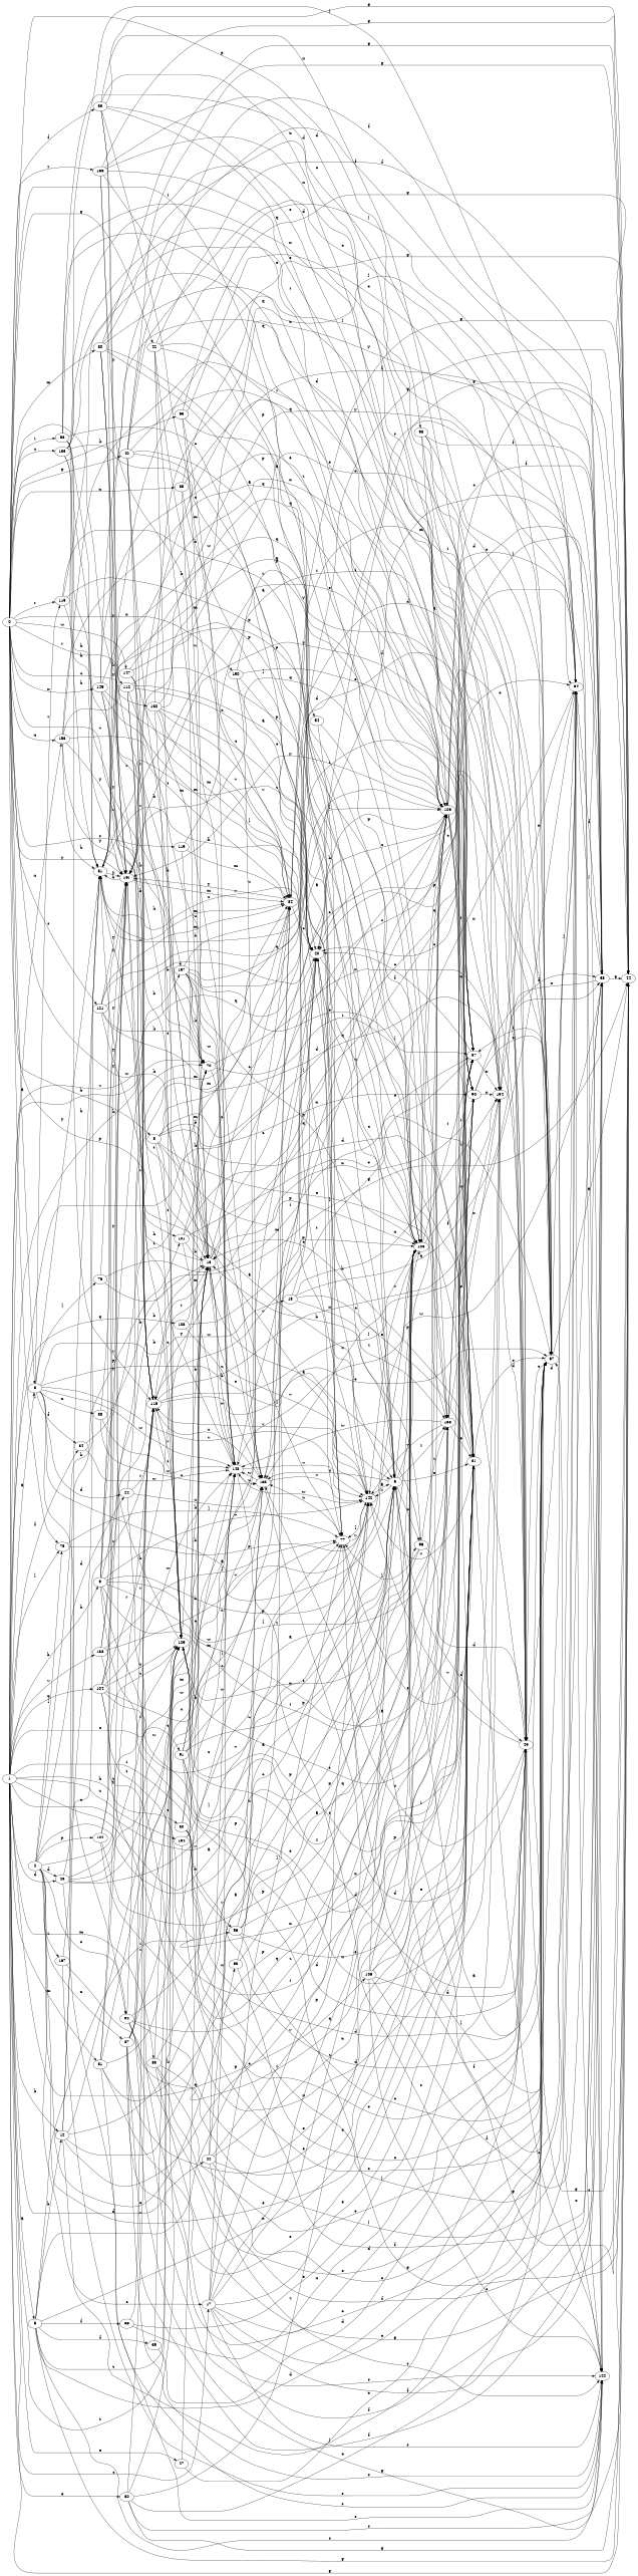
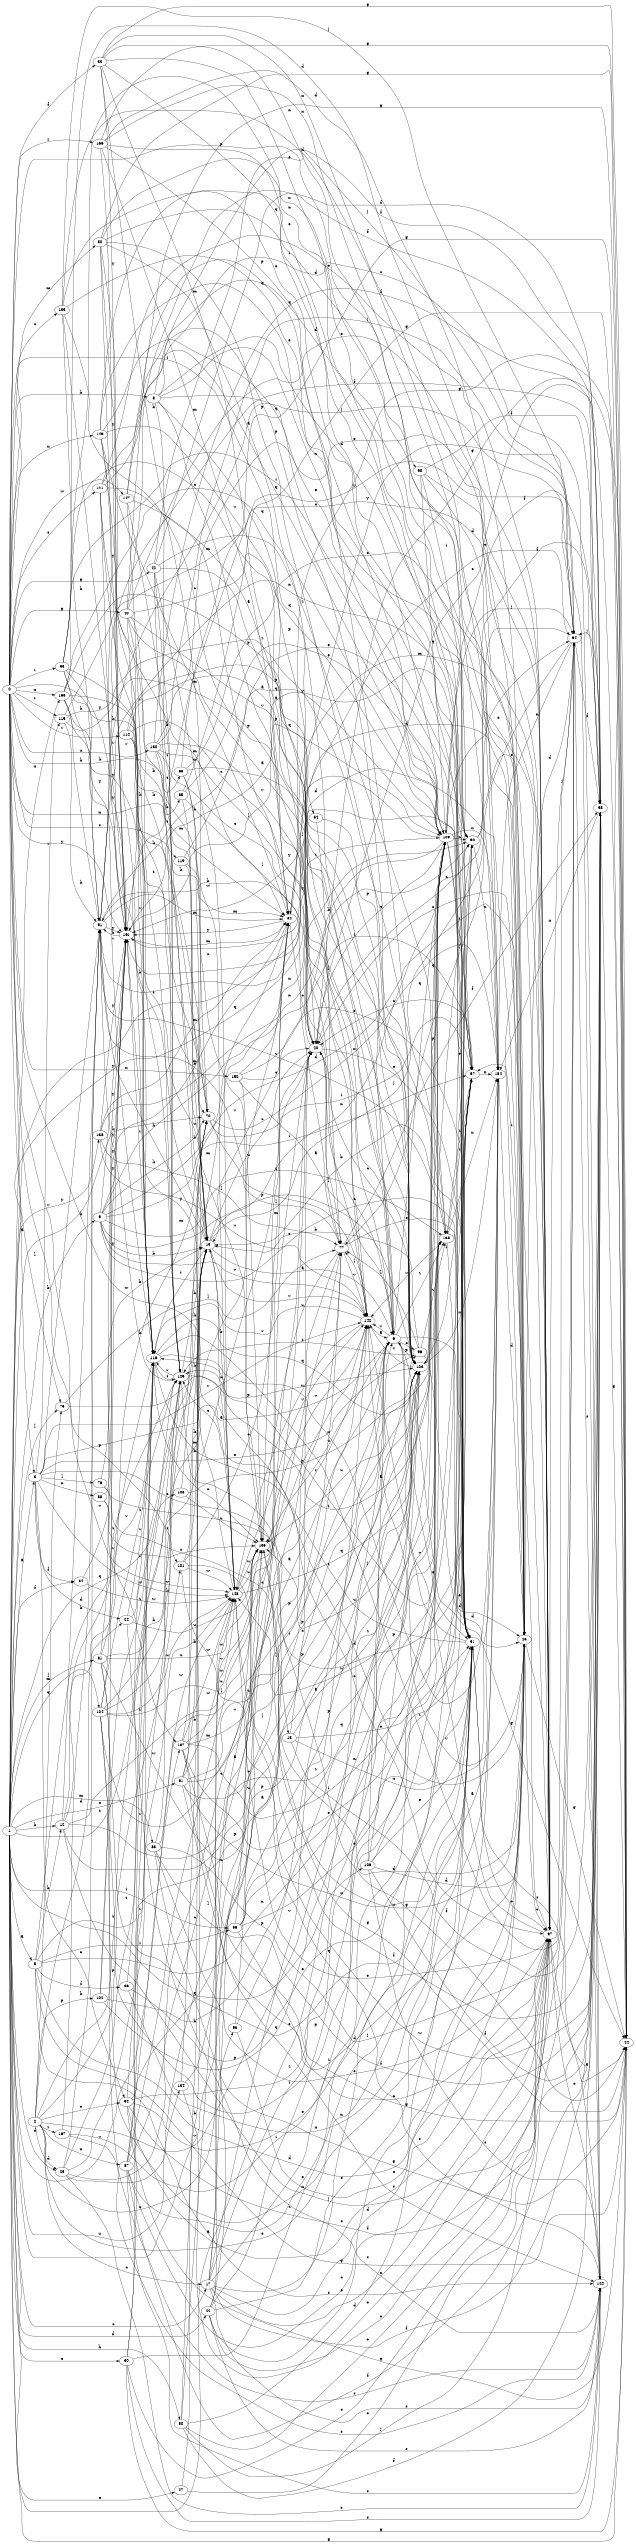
  strict digraph {
    rankdir=LR
    0
    3
    8
    33
    40
    42
    53
    54
    65
    70
    75
    80
    85
    98
    101
    112
    115
    119
    121
    130
    133
    137
    147
    148
    149
    150
    153
    161
    166
    6
    34
    142
    24
    94
    18
    51
    76
    88
    96
    129
    31
    103
    25
    90
    122
    38
    44
    109
    13
    84
    154
    116
    97
    64
    168
    20
    77
    57
    135
    1
    5
    9
    12
    17
    22
    23
    27
    30
    50
    56
    81
    83
    91
    104
    106
    108
    134
    138
-   35
    36
    2
    87
    93
    102
    167
    0 -> 3 [label=a]
    0 -> 8 [label=b]
    0 -> 33 [label=f]
    0 -> 40 [label=g]
    0 -> 42 [label=g]
    0 -> 53 [label=i]
    0 -> 54 [label=i]
    0 -> 65 [label=k]
    0 -> 70 [label=k]
    0 -> 75 [label=l]
    0 -> 80 [label=m]
    0 -> 85 [label=n]
    0 -> 98 [label=p]
    0 -> 101 [label=p]
    0 -> 112 [label=r]
    0 -> 115 [label=r]
    0 -> 119 [label=s]
    0 -> 121 [label=s]
    0 -> 130 [label=u]
    0 -> 133 [label=u]
    0 -> 137 [label=v]
    0 -> 147 [label=w]
    0 -> 148 [label=w]
    0 -> 149 [label=x]
    0 -> 150 [label=x]
    0 -> 153 [label=x]
    0 -> 161 [label=y]
    0 -> 166 [label=z]
    3 -> 115 [label=r]
    3 -> 148 [label=w]
    3 -> 6 [label=a]
    3 -> 34 [label=f]
    3 -> 142 [label=v]
    3 -> 24 [label=d]
    3 -> 94 [label=o]
    3 -> 18 [label=c]
    3 -> 51 [label=y]
    3 -> 76 [label=l]
    3 -> 88 [label=n]
    3 -> 96 [label=o]
    8 -> 142 [label=v]
    8 -> 129 [label=t]
    8 -> 31 [label=e]
    8 -> 103 [label=p]
    8 -> 25 [label=d]
    8 -> 90 [label=n]
    8 -> 122 [label=s]
    8 -> 38 [label=f]
    33 -> 161 [label=y]
    33 -> 31 [label=e]
    33 -> 90 [label=n]
    33 -> 44 [label=g]
    33 -> 109 [label=q]
    33 -> 13 [label=b]
    33 -> 84 [label=m]
    33 -> 154 [label=x]
    40 -> 6 [label=a]
    40 -> 129 [label=t]
    40 -> 103 [label=p]
    40 -> 38 [label=f]
    40 -> 44 [label=g]
    40 -> 109 [label=q]
    40 -> 13 [label=b]
    40 -> 116 [label=r]
    40 -> 97 [label=o]
    42 -> 70 [label=k]
    42 -> 148 [label=w]
    42 -> 6 [label=a]
    42 -> 129 [label=t]
    42 -> 38 [label=f]
    42 -> 64 [label=j]
    42 -> 168 [label=z]
    53 -> 70 [label=k]
    53 -> 161 [label=y]
    53 -> 51 [label=h]
    53 -> 25 [label=d]
-   53 -> 109 [label=q]
    53 -> 154 [label=x]
    53 -> 116 [label=r]
    53 -> 20 [label=c]
    54 -> 103 [label=p]
    54 -> 77 [label=l]
    65 -> 148 [label=w]
    65 -> 44 [label=g]
    65 -> 13 [label=b]
    65 -> 97 [label=o]
    65 -> 168 [label=z]
    70 -> 154 [label=x]
    70 -> 77 [label=l]
    70 -> 57 [label=i]
    75 -> 103 [label=p]
    75 -> 77 [label=l]
    80 -> 161 [label=y]
    80 -> 6 [label=a]
    80 -> 103 [label=p]
    80 -> 90 [label=n]
    80 -> 44 [label=g]
    80 -> 13 [label=b]
    80 -> 116 [label=r]
    80 -> 57 [label=i]
    85 -> 31 [label=e]
    85 -> 44 [label=g]
    85 -> 13 [label=b]
    85 -> 77 [label=l]
    98 -> 25 [label=d]
    98 -> 38 [label=f]
    98 -> 109 [label=q]
    98 -> 97 [label=o]
    98 -> 57 [label=i]
    101 -> 148 [label=w]
    101 -> 38 [label=f]
    101 -> 13 [label=b]
    101 -> 97 [label=o]
    101 -> 20 [label=c]
    112 -> 6 [label=a]
    112 -> 129 [label=t]
    112 -> 103 [label=p]
    112 -> 116 [label=r]
    112 -> 20 [label=c]
    112 -> 135 [label=u]
    115 -> 51 [label=h]
    115 -> 103 [label=p]
    115 -> 97 [label=o]
    115 -> 168 [label=z]
    119 -> 31 [label=e]
    119 -> 13 [label=b]
    119 -> 84 [label=m]
    121 -> 70 [label=k]
    121 -> 161 [label=y]
    121 -> 6 [label=a]
    121 -> 25 [label=d]
    121 -> 109 [label=q]
    121 -> 84 [label=m]
    121 -> 97 [label=o]
    130 -> 142 [label=v]
    130 -> 129 [label=t]
    130 -> 38 [label=f]
    130 -> 97 [label=o]
    130 -> 64 [label=j]
    130 -> 20 [label=c]
    130 -> 77 [label=l]
    130 -> 135 [label=u]
    133 -> 51 [label=h]
    133 -> 31 [label=e]
    133 -> 25 [label=d]
    133 -> 109 [label=q]
    133 -> 116 [label=r]
    133 -> 64 [label=j]
    133 -> 20 [label=c]
    137 -> 70 [label=k]
    137 -> 148 [label=w]
    137 -> 31 [label=e]
    137 -> 103 [label=p]
    137 -> 122 [label=s]
    137 -> 44 [label=g]
    137 -> 57 [label=i]
    137 -> 135 [label=u]
    147 -> 103 [label=p]
    147 -> 109 [label=q]
    147 -> 13 [label=b]
    147 -> 84 [label=m]
    147 -> 116 [label=r]
    148 -> 161 [label=y]
    148 -> 142 [label=v]
    148 -> 122 [label=s]
    148 -> 109 [label=q]
    148 -> 13 [label=b]
    148 -> 135 [label=u]
    149 -> 70 [label=k]
    149 -> 161 [label=y]
    149 -> 142 [label=v]
    149 -> 31 [label=e]
    149 -> 25 [label=d]
    149 -> 109 [label=q]
    149 -> 84 [label=m]
    150 -> 6 [label=a]
    150 -> 31 [label=e]
    150 -> 20 [label=c]
    150 -> 57 [label=i]
    150 -> 135 [label=u]
    153 -> 161 [label=y]
    153 -> 51 [label=h]
    153 -> 103 [label=p]
    153 -> 109 [label=q]
    153 -> 13 [label=b]
    153 -> 84 [label=m]
    153 -> 57 [label=i]
    161 -> 51 [label=h]
    161 -> 109 [label=q]
    161 -> 84 [label=m]
    161 -> 116 [label=r]
    166 -> 161 [label=y]
    166 -> 31 [label=e]
    166 -> 103 [label=p]
    166 -> 25 [label=d]
    166 -> 44 [label=g]
    166 -> 84 [label=m]
    166 -> 154 [label=x]
    6 -> 142 [label=v]
    6 -> 96 [label=o]
    6 -> 31 [label=e]
    6 -> 103 [label=p]
    6 -> 25 [label=d]
    6 -> 44 [label=g]
    6 -> 109 [label=q]
    6 -> 168 [label=z]
    6 -> 20 [label=c]
    6 -> 135 [label=u]
    34 -> 148 [label=w]
    34 -> 13 [label=b]
    142 -> 148 [label=w]
    142 -> 6 [label=a]
    142 -> 116 [label=r]
    142 -> 77 [label=l]
    24 -> 122 [label=s]
    24 -> 84 [label=m]
    24 -> 116 [label=r]
    24 -> 135 [label=u]
    94 -> 6 [label=a]
    94 -> 31 [label=e]
    94 -> 38 [label=f]
    94 -> 44 [label=g]
    94 -> 116 [label=r]
    94 -> 97 [label=o]
    94 -> 168 [label=z]
    18 -> 31 [label=e]
    18 -> 38 [label=f]
    18 -> 154 [label=x]
    18 -> 168 [label=z]
    18 -> 20 [label=c]
    51 -> 161 [label=y]
    51 -> 142 [label=v]
    51 -> 25 [label=d]
    51 -> 90 [label=n]
    51 -> 38 [label=f]
    51 -> 109 [label=q]
    51 -> 84 [label=m]
    51 -> 64 [label=j]
    51 -> 168 [label=z]
    76 -> 161 [label=y]
    76 -> 44 [label=g]
    76 -> 57 [label=i]
    88 -> 148 [label=w]
    88 -> 161 [label=y]
    88 -> 135 [label=u]
    96 -> 129 [label=t]
    96 -> 25 [label=d]
    96 -> 13 [label=b]
    96 -> 168 [label=z]
    96 -> 77 [label=l]
    129 -> 51 [label=h]
    129 -> 25 [label=d]
    129 -> 44 [label=g]
    129 -> 13 [label=b]
    129 -> 116 [label=r]
    31 -> 142 [label=v]
    31 -> 129 [label=t]
    31 -> 122 [label=s]
    31 -> 13 [label=b]
    31 -> 97 [label=o]
    103 -> 142 [label=v]
    103 -> 109 [label=q]
    103 -> 154 [label=x]
    103 -> 20 [label=c]
    103 -> 57 [label=i]
    103 -> 135 [label=u]
    25 -> 142 [label=v]
    25 -> 44 [label=g]
    25 -> 97 [label=o]
    25 -> 135 [label=u]
    90 -> 161 [label=y]
    90 -> 129 [label=t]
    90 -> 38 [label=f]
    90 -> 154 [label=x]
    90 -> 97 [label=o]
    122 -> 161 [label=y]
    122 -> 97 [label=o]
    38 -> 148 [label=w]
    38 -> 44 [label=g]
    38 -> 154 [label=x]
    38 -> 64 [label=j]
    44 -> 20 [label=c]
    109 -> 161 [label=y]
    109 -> 31 [label=e]
    109 -> 103 [label=p]
    109 -> 90 [label=n]
    109 -> 38 [label=f]
    109 -> 13 [label=b]
    109 -> 154 [label=x]
    109 -> 97 [label=o]
    109 -> 64 [label=j]
    109 -> 20 [label=c]
    109 -> 57 [label=i]
    109 -> 135 [label=u]
    13 -> 148 [label=w]
    13 -> 6 [label=a]
    13 -> 142 [label=v]
    13 -> 51 [label=h]
    13 -> 90 [label=n]
    13 -> 116 [label=r]
    13 -> 64 [label=j]
    13 -> 20 [label=c]
    84 -> 161 [label=y]
    84 -> 25 [label=d]
    84 -> 44 [label=g]
    84 -> 20 [label=c]
    154 -> 25 [label=d]
    116 -> 129 [label=t]
    116 -> 109 [label=q]
    116 -> 154 [label=x]
    116 -> 97 [label=o]
    116 -> 64 [label=j]
    116 -> 135 [label=u]
    97 -> 6 [label=a]
    97 -> 44 [label=g]
    97 -> 84 [label=m]
    97 -> 64 [label=j]
    97 -> 20 [label=c]
    97 -> 57 [label=i]
    64 -> 161 [label=y]
    64 -> 25 [label=d]
    64 -> 122 [label=s]
    64 -> 38 [label=f]
    64 -> 154 [label=x]
    64 -> 20 [label=c]
    64 -> 77 [label=l]
    168 -> 148 [label=w]
    168 -> 142 [label=v]
    168 -> 31 [label=e]
    168 -> 154 [label=x]
    168 -> 57 [label=i]
    20 -> 51 [label=h]
    20 -> 31 [label=e]
    20 -> 44 [label=g]
    20 -> 77 [label=l]
    77 -> 142 [label=v]
    77 -> 31 [label=e]
    77 -> 38 [label=f]
    77 -> 135 [label=u]
    57 -> 161 [label=y]
    57 -> 154 [label=x]
    57 -> 116 [label=r]
    57 -> 168 [label=z]
    57 -> 20 [label=c]
    135 -> 148 [label=w]
    135 -> 142 [label=v]
    135 -> 25 [label=d]
    135 -> 84 [label=m]
    1 -> 3 [label=a]
    1 -> 70 [label=k]
    1 -> 75 [label=l]
    1 -> 137 [label=v]
    1 -> 153 [label=x]
    1 -> 6 [label=a]
    1 -> 34 [label=f]
    1 -> 142 [label=v]
    1 -> 129 [label=t]
    1 -> 44 [label=g]
    1 -> 109 [label=q]
    1 -> 64 [label=j]
    1 -> 5 [label=a]
    1 -> 9 [label=b]
    1 -> 12 [label=b]
    1 -> 17 [label=c]
    1 -> 22 [label=d]
    1 -> 23 [label=d]
    1 -> 27 [label=e]
    1 -> 30 [label=e]
    1 -> 50 [label=h]
    1 -> 56 [label=i]
    1 -> 81 [label=m]
    1 -> 83 [label=m]
    1 -> 91 [label=o]
    1 -> 104 [label=q]
    1 -> 106 [label=q]
    1 -> 108 [label=q]
    1 -> 134 [label=u]
    1 -> 138 [label=v]
    5 -> 129 [label=t]
    5 -> 103 [label=p]
    5 -> 25 [label=d]
    5 -> 90 [label=n]
    5 -> 122 [label=s]
    5 -> 44 [label=g]
    5 -> 12 [label=b]
    5 -> 56 [label=i]
-   5 -> 35 [label=f]
    5 -> 36 [label=f]
    9 -> 70 [label=k]
    9 -> 161 [label=y]
    9 -> 142 [label=v]
    9 -> 31 [label=e]
    9 -> 103 [label=p]
    9 -> 25 [label=d]
    9 -> 90 [label=n]
    9 -> 13 [label=b]
    9 -> 84 [label=m]
    9 -> 168 [label=z]
    9 -> 57 [label=i]
    12 -> 6 [label=a]
    12 -> 142 [label=v]
    12 -> 51 [label=h]
    12 -> 96 [label=o]
    12 -> 84 [label=m]
    12 -> 116 [label=r]
    12 -> 64 [label=j]
    17 -> 148 [label=w]
    17 -> 142 [label=v]
    17 -> 31 [label=e]
    17 -> 25 [label=d]
    17 -> 122 [label=s]
    17 -> 38 [label=f]
    17 -> 109 [label=q]
    17 -> 97 [label=o]
    17 -> 168 [label=z]
    17 -> 77 [label=l]
    22 -> 148 [label=w]
    22 -> 31 [label=e]
    22 -> 103 [label=p]
    22 -> 90 [label=n]
    22 -> 122 [label=s]
    22 -> 97 [label=o]
    22 -> 20 [label=c]
    23 -> 148 [label=w]
    23 -> 51 [label=h]
    23 -> 129 [label=t]
    23 -> 122 [label=s]
    23 -> 20 [label=c]
    23 -> 77 [label=l]
    27 -> 13 [label=b]
    27 -> 97 [label=o]
    30 -> 70 [label=k]
    30 -> 122 [label=s]
    30 -> 44 [label=g]
    30 -> 116 [label=r]
    30 -> 97 [label=o]
    30 -> 168 [label=z]
    50 -> 25 [label=d]
    50 -> 38 [label=f]
    50 -> 13 [label=b]
    50 -> 97 [label=o]
    50 -> 64 [label=j]
    50 -> 135 [label=u]
    56 -> 31 [label=e]
    56 -> 103 [label=p]
    56 -> 90 [label=n]
    56 -> 109 [label=q]
    56 -> 97 [label=o]
    56 -> 135 [label=u]
    81 -> 161 [label=y]
    81 -> 31 [label=e]
    81 -> 103 [label=p]
    81 -> 122 [label=s]
    81 -> 116 [label=r]
    81 -> 20 [label=c]
    81 -> 135 [label=u]
    83 -> 129 [label=t]
    83 -> 103 [label=p]
    83 -> 38 [label=f]
    83 -> 44 [label=g]
    83 -> 97 [label=o]
    83 -> 64 [label=j]
    91 -> 70 [label=k]
    91 -> 148 [label=w]
    91 -> 6 [label=a]
    91 -> 103 [label=p]
    91 -> 25 [label=d]
    91 -> 13 [label=b]
    91 -> 154 [label=x]
    91 -> 168 [label=z]
    104 -> 148 [label=w]
    104 -> 161 [label=y]
    104 -> 142 [label=v]
    104 -> 129 [label=t]
    104 -> 13 [label=b]
    104 -> 84 [label=m]
    104 -> 154 [label=x]
    104 -> 77 [label=l]
    104 -> 57 [label=i]
    106 -> 6 [label=a]
    106 -> 31 [label=e]
    106 -> 103 [label=p]
    106 -> 25 [label=d]
    106 -> 122 [label=s]
    106 -> 38 [label=f]
    106 -> 57 [label=i]
    108 -> 70 [label=k]
    108 -> 103 [label=p]
    108 -> 135 [label=u]
    134 -> 13 [label=b]
    134 -> 97 [label=o]
    134 -> 77 [label=l]
    138 -> 161 [label=y]
    138 -> 142 [label=v]
    138 -> 90 [label=n]
    138 -> 84 [label=m]
    138 -> 77 [label=l]
-   35 -> 129 [label=t]
-   35 -> 25 [label=d]
    36 -> 31 [label=e]
    36 -> 154 [label=x]
    36 -> 116 [label=r]
    2 -> 75 [label=l]
    2 -> 101 [label=p]
    2 -> 24 [label=d]
    2 -> 94 [label=o]
    2 -> 129 [label=t]
    2 -> 31 [label=e]
    2 -> 103 [label=p]
    2 -> 17 [label=c]
    2 -> 23 [label=d]
    2 -> 87 [label=n]
    2 -> 93 [label=o]
    2 -> 102 [label=p]
    2 -> 167 [label=z]
    87 -> 148 [label=w]
    87 -> 31 [label=e]
    87 -> 122 [label=s]
    87 -> 38 [label=f]
    87 -> 84 [label=m]
    87 -> 116 [label=r]
    87 -> 97 [label=o]
    87 -> 20 [label=c]
    93 -> 6 [label=a]
    93 -> 97 [label=o]
    93 -> 135 [label=u]
    102 -> 161 [label=y]
    102 -> 129 [label=t]
    102 -> 103 [label=p]
    102 -> 109 [label=q]
    167 -> 51 [label=h]
    167 -> 122 [label=s]
    167 -> 57 [label=i]
  }
